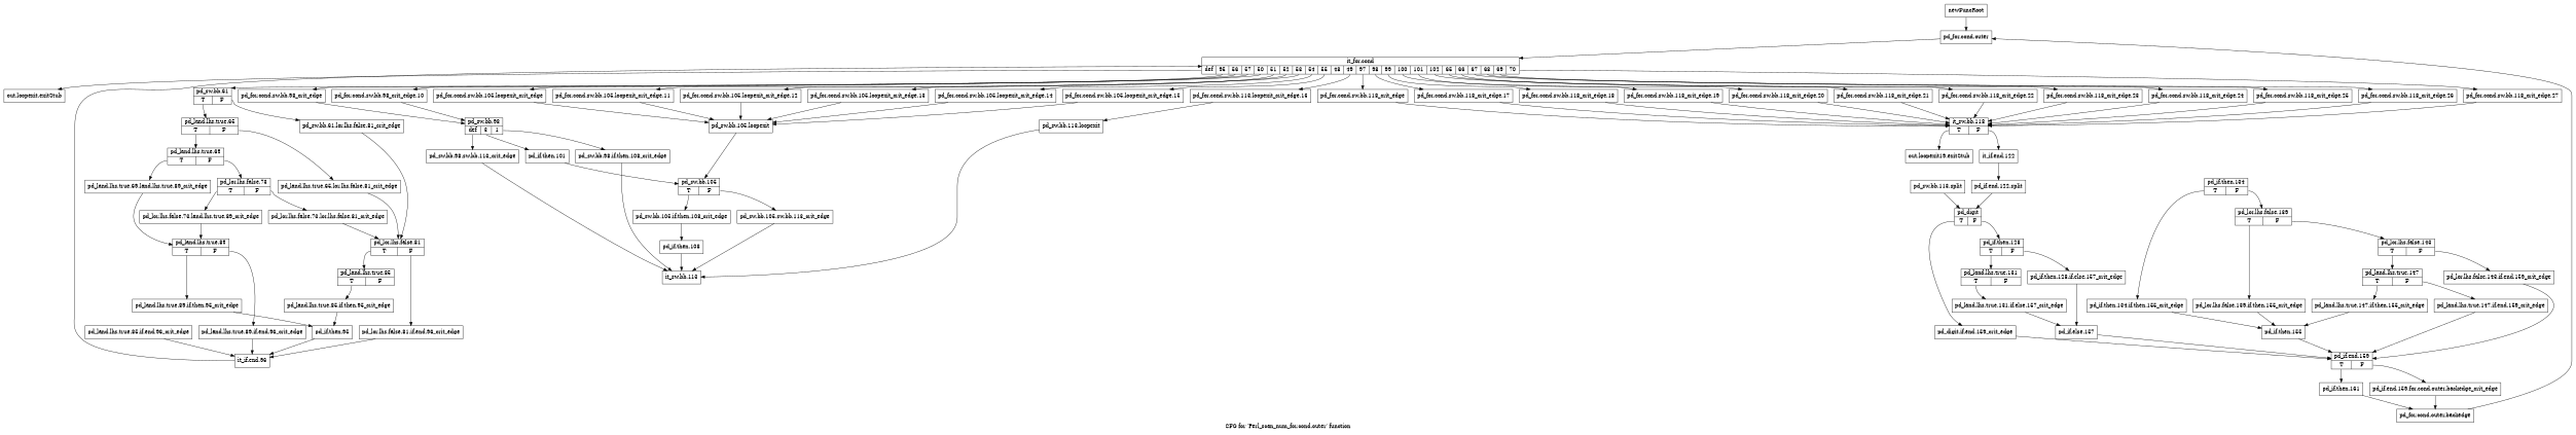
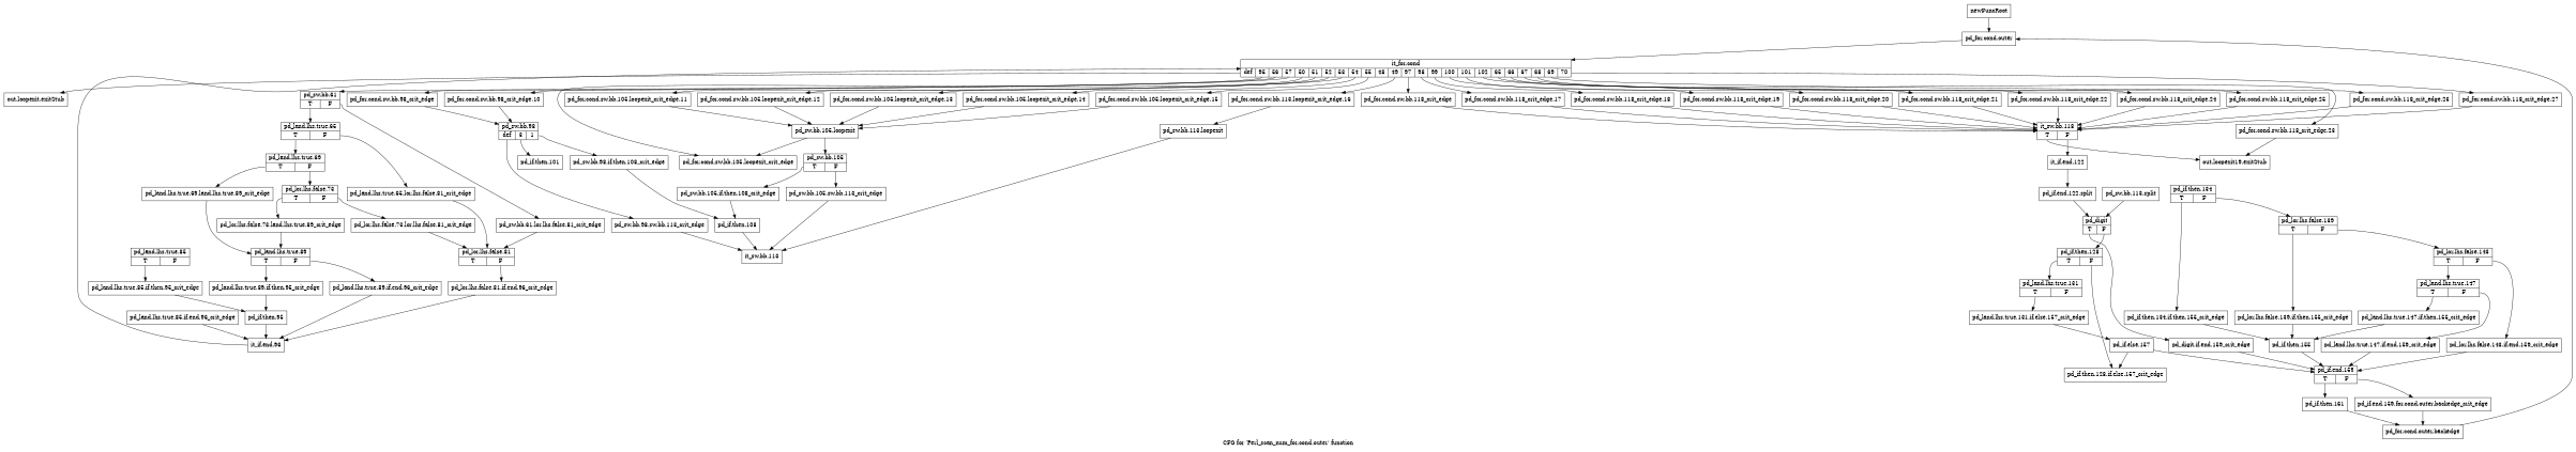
  digraph {
    label="CFG for 'Perl_scan_num_for.cond.outer' function"
    node [shape=record]
    n1 [label="{newFuncRoot}"]
    n2 [label="{pd_for.cond.outer}"]
    n3 [label="{it_for.cond|{<s0>def|<s1>95|<s2>56|<s3>57|<s4>50|<s5>51|<s6>52|<s7>53|<s8>54|<s9>55|<s10>48|<s11>49|<s12>97|<s13>98|<s14>99|<s15>100|<s16>101|<s17>102|<s18>65|<s19>66|<s20>67|<s21>68|<s22>69|<s23>70}}"]
    n4 [label="{out.loopexit.exitStub}"]
    n5 [label="{pd_sw.bb.61|{<s0>T|<s1>F}}"]
    n6 [label="{pd_for.cond.sw.bb.98_crit_edge}"]
    n7 [label="{pd_for.cond.sw.bb.98_crit_edge.10}"]
    n8 [label="{pd_for.cond.sw.bb.105.loopexit_crit_edge}"]
    n9 [label="{pd_for.cond.sw.bb.105.loopexit_crit_edge.11}"]
    n10 [label="{pd_for.cond.sw.bb.105.loopexit_crit_edge.12}"]
    n11 [label="{pd_for.cond.sw.bb.105.loopexit_crit_edge.13}"]
    n12 [label="{pd_for.cond.sw.bb.105.loopexit_crit_edge.14}"]
    n13 [label="{pd_for.cond.sw.bb.105.loopexit_crit_edge.15}"]
    n14 [label="{pd_for.cond.sw.bb.113.loopexit_crit_edge.16}"]
    n15 [label="{pd_for.cond.sw.bb.118_crit_edge}"]
    n16 [label="{pd_for.cond.sw.bb.118_crit_edge.17}"]
    n17 [label="{pd_for.cond.sw.bb.118_crit_edge.18}"]
    n18 [label="{pd_for.cond.sw.bb.118_crit_edge.19}"]
    n19 [label="{pd_for.cond.sw.bb.118_crit_edge.20}"]
    n20 [label="{pd_for.cond.sw.bb.118_crit_edge.21}"]
    n21 [label="{pd_for.cond.sw.bb.118_crit_edge.22}"]
    n22 [label="{pd_for.cond.sw.bb.118_crit_edge.23}"]
    n23 [label="{pd_for.cond.sw.bb.118_crit_edge.24}"]
    n24 [label="{pd_for.cond.sw.bb.118_crit_edge.25}"]
    n25 [label="{pd_for.cond.sw.bb.118_crit_edge.26}"]
    n26 [label="{pd_for.cond.sw.bb.118_crit_edge.27}"]
    n27 [label="{out.loopexit19.exitStub}"]
    n28 [label="{pd_land.lhs.true.65|{<s0>T|<s1>F}}"]
    n29 [label="{pd_sw.bb.61.lor.lhs.false.81_crit_edge}"]
    n30 [label="{pd_sw.bb.98|{<s0>def|<s1>3|<s2>1}}"]
    n31 [label="{pd_sw.bb.105.loopexit}"]
    n32 [label="{pd_sw.bb.113.loopexit}"]
    n33 [label="{it_sw.bb.118|{<s0>T|<s1>F}}"]
    n34 [label="{pd_land.lhs.true.69|{<s0>T|<s1>F}}"]
    n35 [label="{pd_land.lhs.true.65.lor.lhs.false.81_crit_edge}"]
    n36 [label="{pd_lor.lhs.false.81|{<s0>T|<s1>F}}"]
    n37 [label="{pd_sw.bb.98.sw.bb.113_crit_edge}"]
    n38 [label="{pd_if.then.101}"]
    n39 [label="{pd_sw.bb.98.if.then.108_crit_edge}"]
    n40 [label="{pd_sw.bb.105|{<s0>T|<s1>F}}"]
    n41 [label="{it_sw.bb.113}"]
    n42 [label="{it_if.end.122}"]
    n43 [label="{pd_if.end.122.split}"]
    n44 [label="{pd_digit|{<s0>T|<s1>F}}"]
    n45 [label="{pd_digit.if.end.159_crit_edge}"]
    n46 [label="{pd_if.then.128|{<s0>T|<s1>F}}"]
    n47 [label="{pd_if.end.159|{<s0>T|<s1>F}}"]
    n48 [label="{pd_land.lhs.true.131|{<s0>T|<s1>F}}"]
    n49 [label="{pd_if.then.128.if.else.157_crit_edge}"]
    n50 [label="{pd_sw.bb.113.split}"]
    n51 [label="{pd_sw.bb.105.if.then.108_crit_edge}"]
    n52 [label="{pd_sw.bb.105.sw.bb.113_crit_edge}"]
    n53 [label="{pd_if.then.108}"]
    n54 [label="{pd_if.then.161}"]
    n55 [label="{pd_if.end.159.for.cond.outer.backedge_crit_edge}"]
    n56 [label="{pd_land.lhs.true.131.if.else.157_crit_edge}"]
    n57 [label="{pd_if.else.157}"]
    n58 [label="{pd_if.then.134|{<s0>T|<s1>F}}"]
    n59 [label="{pd_if.then.134.if.then.155_crit_edge}"]
    n60 [label="{pd_lor.lhs.false.139|{<s0>T|<s1>F}}"]
    n61 [label="{pd_if.then.155}"]
    n62 [label="{pd_lor.lhs.false.139.if.then.155_crit_edge}"]
    n63 [label="{pd_lor.lhs.false.143|{<s0>T|<s1>F}}"]
    n64 [label="{pd_land.lhs.true.147|{<s0>T|<s1>F}}"]
    n65 [label="{pd_lor.lhs.false.143.if.end.159_crit_edge}"]
    n66 [label="{pd_land.lhs.true.147.if.then.155_crit_edge}"]
    n67 [label="{pd_land.lhs.true.147.if.end.159_crit_edge}"]
    n68 [label="{pd_for.cond.outer.backedge}"]
    n69 [label="{pd_land.lhs.true.69.land.lhs.true.89_crit_edge}"]
    n70 [label="{pd_lor.lhs.false.73|{<s0>T|<s1>F}}"]
    n71 [label="{pd_land.lhs.true.85|{<s0>T|<s1>F}}"]
    n72 [label="{pd_lor.lhs.false.81.if.end.96_crit_edge}"]
    n73 [label="{pd_land.lhs.true.85.if.then.95_crit_edge}"]
    n74 [label="{it_if.end.96}"]
    n75 [label="{pd_land.lhs.true.89|{<s0>T|<s1>F}}"]
    n76 [label="{pd_lor.lhs.false.73.land.lhs.true.89_crit_edge}"]
    n77 [label="{pd_lor.lhs.false.73.lor.lhs.false.81_crit_edge}"]
    n78 [label="{pd_land.lhs.true.89.if.then.95_crit_edge}"]
    n79 [label="{pd_land.lhs.true.89.if.end.96_crit_edge}"]
    n80 [label="{pd_if.then.95}"]
    n81 [label="{pd_land.lhs.true.85.if.end.96_crit_edge}"]
    n1 -> n2
    n2 -> n3
    n3 -> n4 [tailport=s0]
    n3 -> n5 [tailport=s1]
    n3 -> n6 [tailport=s2]
    n3 -> n7 [tailport=s3]
    n3 -> n8 [tailport=s4]
    n3 -> n9 [tailport=s5]
    n3 -> n10 [tailport=s6]
    n3 -> n11 [tailport=s7]
    n3 -> n12 [tailport=s8]
    n3 -> n13 [tailport=s9]
    n3 -> n14 [tailport=s11]
    n3 -> n15 [tailport=s12]
    n3 -> n16 [tailport=s13]
    n3 -> n17 [tailport=s14]
    n3 -> n18 [tailport=s15]
    n3 -> n19 [tailport=s16]
    n3 -> n20 [tailport=s17]
    n3 -> n21 [tailport=s18]
    n3 -> n22 [tailport=s19]
    n3 -> n23 [tailport=s20]
    n3 -> n24 [tailport=s21]
    n3 -> n25 [tailport=s22]
    n3 -> n26 [tailport=s23]
    n5 -> n28 [tailport=s0]
    n5 -> n29 [tailport=s1]
    n6 -> n30
    n7 -> n30
-   n8 -> n31
+   n31 -> n8
    n9 -> n31
    n10 -> n31
    n11 -> n31
    n12 -> n31
    n13 -> n31
    n14 -> n32
    n15 -> n33
    n16 -> n33
    n17 -> n33
    n18 -> n33
    n19 -> n33
    n20 -> n33
    n21 -> n33
-   n22 -> n33
+   n22 -> n27
    n23 -> n33
    n24 -> n33
    n25 -> n33
    n26 -> n33
    n28 -> n34 [tailport=s0]
    n28 -> n35 [tailport=s1]
    n29 -> n36
    n30 -> n37 [tailport=s0]
    n30 -> n38 [tailport=s1]
    n30 -> n39 [tailport=s2]
    n31 -> n40
    n32 -> n41
    n33 -> n27 [tailport=s0]
    n33 -> n42 [tailport=s1]
    n34 -> n69 [tailport=s0]
    n34 -> n70 [tailport=s1]
    n35 -> n36
-   n36 -> n71 [tailport=s0]
    n36 -> n72 [tailport=s1]
    n37 -> n41
-   n38 -> n40
-   n39 -> n41
+   n39 -> n53
    n40 -> n51 [tailport=s0]
    n40 -> n52 [tailport=s1]
    n42 -> n43
    n43 -> n44
    n44 -> n45 [tailport=s0]
    n44 -> n46 [tailport=s1]
    n45 -> n47
    n46 -> n48 [tailport=s0]
    n46 -> n49 [tailport=s1]
    n47 -> n54 [tailport=s0]
    n47 -> n55 [tailport=s1]
    n48 -> n56 [tailport=s0]
-   n49 -> n57
+   n57 -> n49
    n50 -> n44
    n51 -> n53
    n52 -> n41
    n53 -> n41
    n54 -> n68
    n55 -> n68
    n56 -> n57
    n57 -> n47
    n58 -> n59 [tailport=s0]
    n58 -> n60 [tailport=s1]
    n59 -> n61
    n60 -> n62 [tailport=s0]
    n60 -> n63 [tailport=s1]
    n61 -> n47
    n62 -> n61
    n63 -> n64 [tailport=s0]
    n63 -> n65 [tailport=s1]
    n64 -> n66 [tailport=s0]
    n64 -> n67 [tailport=s1]
    n65 -> n47
    n66 -> n61
    n67 -> n47
    n68 -> n2
    n69 -> n75
    n70 -> n76 [tailport=s0]
    n70 -> n77 [tailport=s1]
    n71 -> n73 [tailport=s0]
    n72 -> n74
    n73 -> n80
    n74 -> n3
    n75 -> n78 [tailport=s0]
    n75 -> n79 [tailport=s1]
    n76 -> n75
    n77 -> n36
    n78 -> n80
    n79 -> n74
    n80 -> n74
    n81 -> n74
  }
